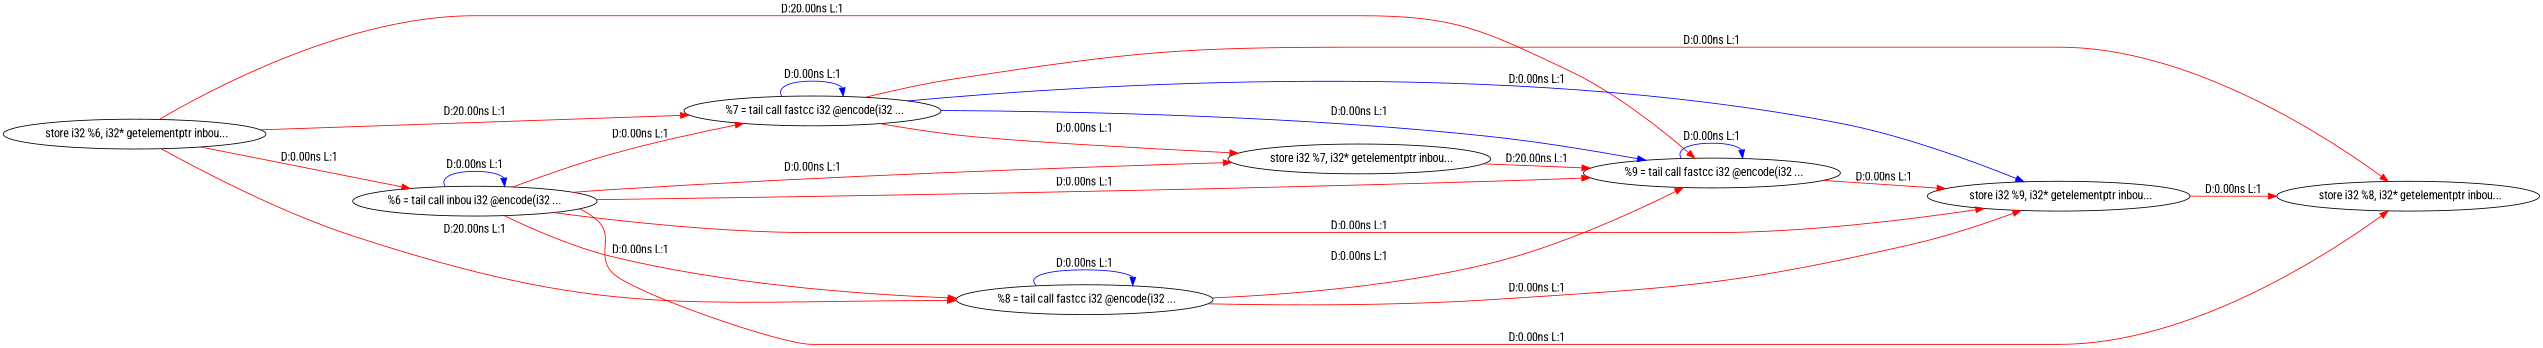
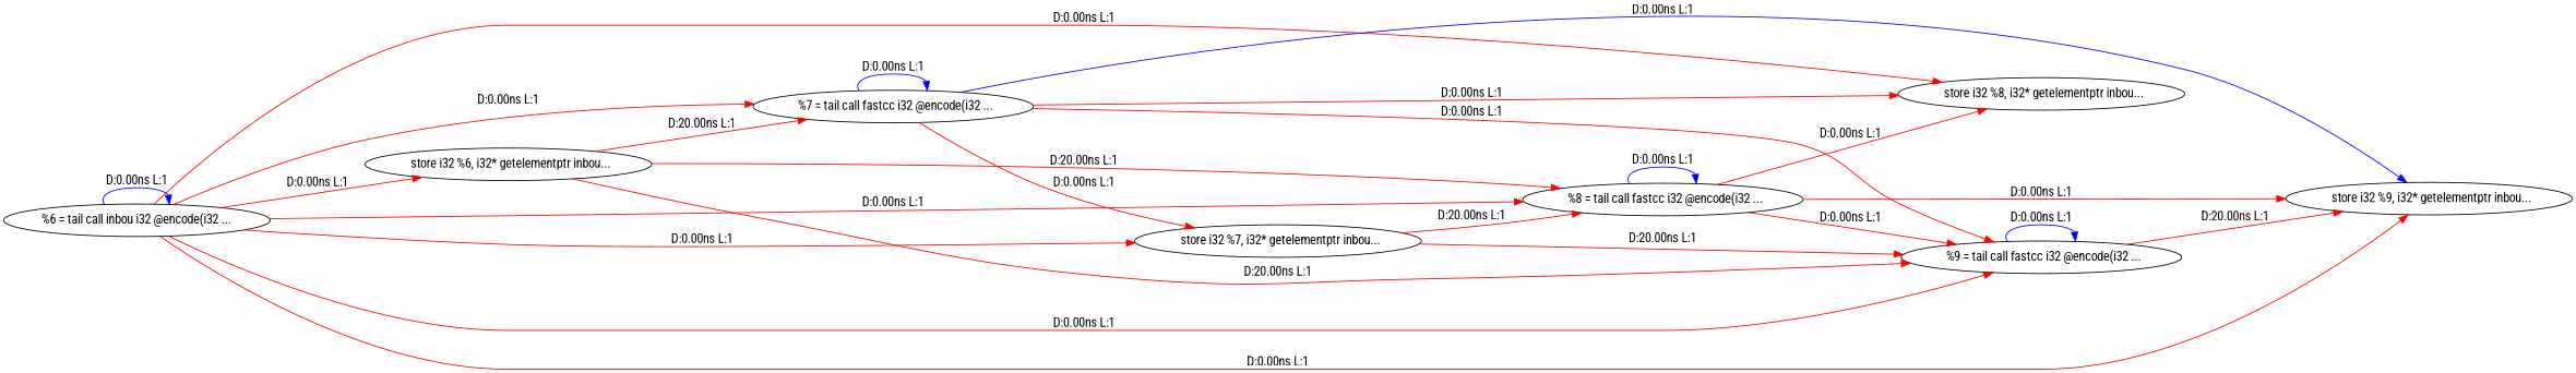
  digraph {
    fontname="Roboto Condensed"
    rankdir=LR
    node [fontname="Roboto Condensed"]
    edge [color=red fontname="Roboto Condensed"]
    n1 [label="%6 = tail call inbou i32 @encode(i32 ..."]
    n2 [label="  store i32 %6, i32* getelementptr inbou..."]
    n3 [label="  %7 = tail call fastcc i32 @encode(i32 ..."]
    n4 [label="  store i32 %7, i32* getelementptr inbou..."]
    n5 [label="  %8 = tail call fastcc i32 @encode(i32 ..."]
    n6 [label="  store i32 %8, i32* getelementptr inbou..."]
    n7 [label="  %9 = tail call fastcc i32 @encode(i32 ..."]
    n8 [label="  store i32 %9, i32* getelementptr inbou..."]
    n1 -> n1 [color=blue label="D:0.00ns L:1"]
-   n2 -> n1 [label="D:0.00ns L:1"]
+   n1 -> n2 [label="D:0.00ns L:1"]
    n1 -> n3 [label="D:0.00ns L:1"]
    n1 -> n4 [label="D:0.00ns L:1"]
    n1 -> n5 [label="D:0.00ns L:1"]
    n1 -> n6 [label="D:0.00ns L:1"]
    n1 -> n7 [label="D:0.00ns L:1"]
    n1 -> n8 [label="D:0.00ns L:1"]
    n2 -> n3 [label="D:20.00ns L:1"]
    n2 -> n5 [label="D:20.00ns L:1"]
    n2 -> n7 [label="D:20.00ns L:1"]
    n3 -> n3 [color=blue label="D:0.00ns L:1"]
    n3 -> n4 [label="D:0.00ns L:1"]
    n3 -> n6 [label="D:0.00ns L:1"]
-   n3 -> n7 [color=blue label="D:0.00ns L:1"]
+   n3 -> n7 [label="D:0.00ns L:1"]
    n3 -> n8 [color=blue label="D:0.00ns L:1"]
+   n4 -> n5 [label="D:20.00ns L:1"]
    n4 -> n7 [label="D:20.00ns L:1"]
    n5 -> n5 [color=blue label="D:0.00ns L:1"]
-   n8 -> n6 [label="D:0.00ns L:1"]
+   n5 -> n6 [label="D:0.00ns L:1"]
    n5 -> n7 [label="D:0.00ns L:1"]
    n5 -> n8 [label="D:0.00ns L:1"]
    n7 -> n7 [color=blue label="D:0.00ns L:1"]
-   n7 -> n8 [label="D:0.00ns L:1"]
+   n7 -> n8 [label="D:20.00ns L:1"]
  }
